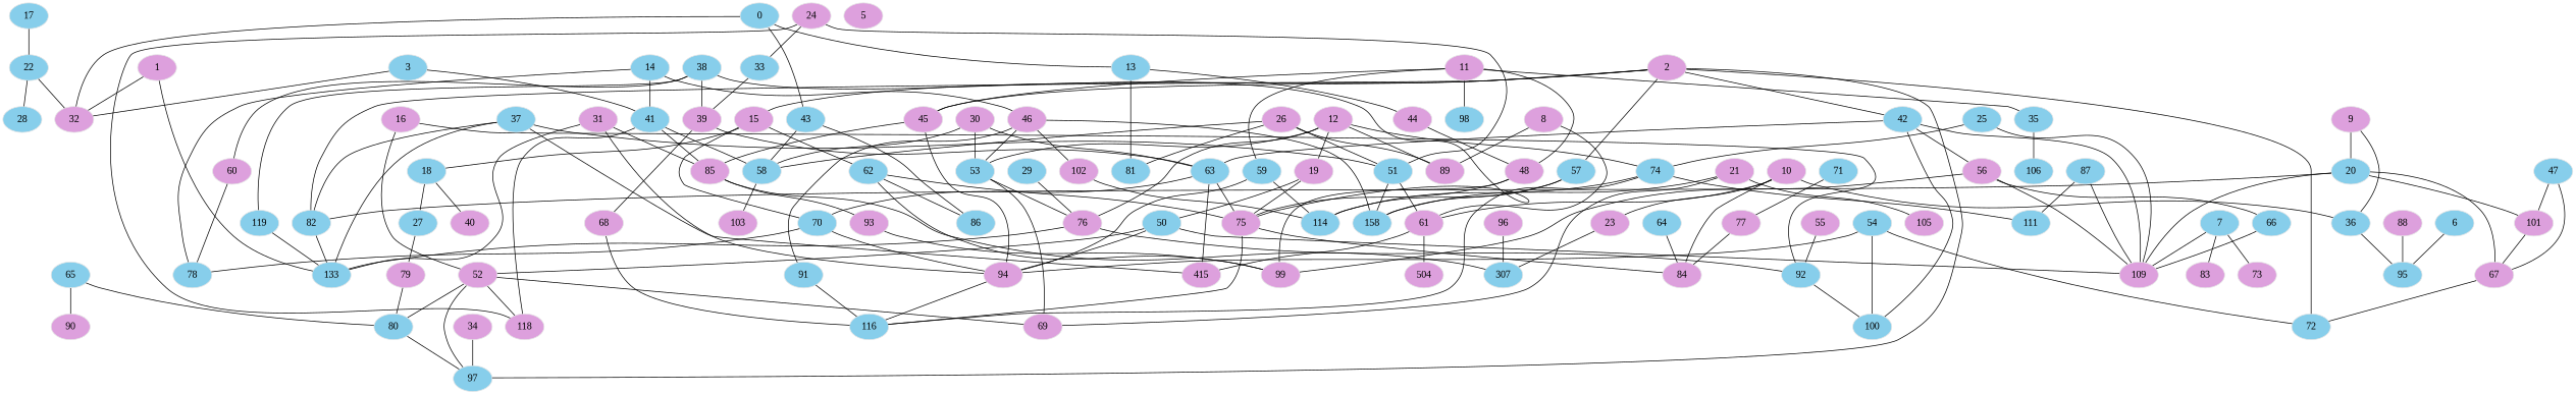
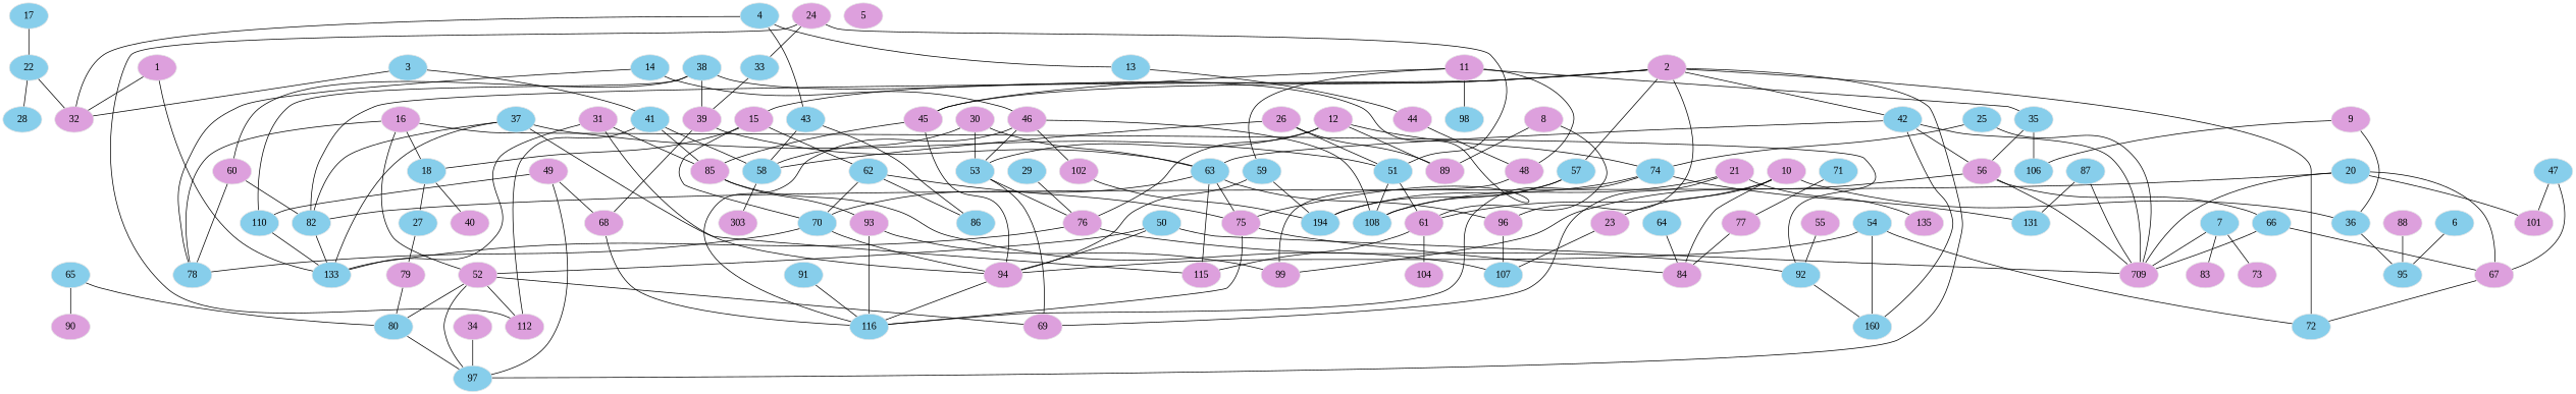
  graph {
    fontname="Liberation Serif"
    node [color=gray90 fillcolor=skyblue fontname="Liberation Serif" style=filled]
    edge [fontname="Liberation Serif"]
    1 [fillcolor=plum]
    32 [fillcolor=plum]
    n3 [label=133]
    2 [fillcolor=plum]
    15 [fillcolor=plum]
    42
    45 [fillcolor=plum]
    57
    72
    82
    96 [fillcolor=plum]
    97
    18
    62
    70
-   109 [fillcolor=plum]
+   109 [fillcolor=plum label=709]
    63
    56 [fillcolor=plum]
-   100
+   100 [label=160]
    85 [fillcolor=plum]
    94 [fillcolor=plum]
-   108 [label=158]
-   114
-   107 [label=307]
+   108
+   114 [label=194]
+   107
    3
    41
-   112 [fillcolor=plum label=118]
+   112 [fillcolor=plum]
    58
-   4 [label=0]
+   4
    13
    43
    44 [fillcolor=plum]
-   81
    86
    5 [fillcolor=plum]
    6
    95
    7
    73 [fillcolor=plum]
    83 [fillcolor=plum]
    8 [fillcolor=plum]
    61 [fillcolor=plum]
    89 [fillcolor=plum]
-   115 [fillcolor=plum label=415]
-   104 [fillcolor=plum label=504]
+   115 [fillcolor=plum]
+   104 [fillcolor=plum]
    9 [fillcolor=plum]
    20
    36
    67 [fillcolor=plum]
    101 [fillcolor=plum]
    10 [fillcolor=plum]
    84 [fillcolor=plum]
    23 [fillcolor=plum]
    68 [fillcolor=plum]
    116
    11 [fillcolor=plum]
    35
    48 [fillcolor=plum]
    59
    98
    106
    75 [fillcolor=plum]
    99 [fillcolor=plum]
    12 [fillcolor=plum]
-   19 [fillcolor=plum]
    53
    74
    76 [fillcolor=plum]
    50
    69 [fillcolor=plum]
-   111
+   111 [label=131]
    92
    14
    46 [fillcolor=plum]
    78
    102 [fillcolor=plum]
    27
    40 [fillcolor=plum]
    16 [fillcolor=plum]
    52 [fillcolor=plum]
    80
    17
    22
    28
    79 [fillcolor=plum]
    21 [fillcolor=plum]
-   105 [fillcolor=plum]
+   105 [fillcolor=plum label=135]
    24 [fillcolor=plum]
    33
    51
    39 [fillcolor=plum]
    25
    26 [fillcolor=plum]
-   103 [fillcolor=plum]
+   103 [fillcolor=plum label=303]
    29
    30 [fillcolor=plum]
    31 [fillcolor=plum]
    93 [fillcolor=plum]
    34 [fillcolor=plum]
    66
    37
    38
    60 [fillcolor=plum]
-   110 [label=119]
+   110
    47
+   49 [fillcolor=plum]
    54
    55 [fillcolor=plum]
    64
    65
    90 [fillcolor=plum]
    77 [fillcolor=plum]
    71
    87
    88 [fillcolor=plum]
    91
    1 -- 32
    1 -- n3
    2 -- 15
    2 -- 42
    2 -- 45
    2 -- 57
    2 -- 72
    2 -- 82
+   2 -- 96
    2 -- 97
    15 -- 18
    15 -- 62
    15 -- 70
    42 -- 109
    42 -- 63
    42 -- 56
    42 -- 100
    45 -- 85
    45 -- 94
    57 -- 108
    57 -- 114
    82 -- n3
    96 -- 107
    18 -- 27
    18 -- 40
    62 -- 86
    62 -- 75
-   62 -- 99
+   62 -- 70
    70 -- 94
    70 -- 78
+   63 -- 96
    63 -- 70
    63 -- 115
    63 -- 75
    56 -- 109
    56 -- 99
    56 -- 66
    85 -- 107
    85 -- 93
    94 -- 116
    3 -- 32
    3 -- 41
    41 -- 85
    41 -- 112
    41 -- 58
    58 -- 103
    4 -- 32
    4 -- 13
    4 -- 43
    13 -- 44
-   13 -- 81
    43 -- 58
    43 -- 86
    44 -- 48
    6 -- 95
    7 -- 109
    7 -- 73
    7 -- 83
    8 -- 61
    8 -- 89
    61 -- 115
    61 -- 104
-   9 -- 20
+   9 -- 106
    9 -- 36
    20 -- 82
    20 -- 109
    20 -- 67
    20 -- 101
    36 -- 95
    67 -- 72
    10 -- 61
    10 -- 36
    10 -- 84
    10 -- 23
    23 -- 107
    68 -- 116
    11 -- 45
    11 -- 35
    11 -- 48
    11 -- 59
    11 -- 98
+   35 -- 56
    35 -- 106
-   48 -- 75
    48 -- 99
    59 -- 94
    59 -- 114
    75 -- 84
    75 -- 116
    12 -- 89
-   12 -- 19
    12 -- 53
    12 -- 74
    12 -- 76
-   19 -- 75
-   19 -- 50
    53 -- 76
    53 -- 69
    74 -- 114
    74 -- 116
    74 -- 111
    76 -- n3
    76 -- 92
    50 -- 109
    50 -- 94
    50 -- 52
    92 -- 100
-   14 -- 41
    14 -- 46
    14 -- 78
    46 -- 108
-   46 -- 91
+   46 -- 116
    46 -- 53
    46 -- 102
    102 -- 114
    27 -- 79
+   16 -- 18
    16 -- 92
+   16 -- 78
    16 -- 52
    52 -- 97
    52 -- 112
    52 -- 69
    52 -- 80
    80 -- 97
    17 -- 22
    22 -- 32
    22 -- 28
    79 -- 80
    21 -- 108
    21 -- 69
    21 -- 105
    24 -- 112
    24 -- 33
    24 -- 51
    33 -- 39
    51 -- 108
    51 -- 61
    39 -- 63
    39 -- 68
    25 -- 109
    25 -- 74
    26 -- 58
-   26 -- 81
    26 -- 89
    26 -- 51
    29 -- 76
    30 -- 63
    30 -- 58
    30 -- 53
    31 -- n3
    31 -- 85
    31 -- 94
+   93 -- 116
    93 -- 99
    34 -- 97
    66 -- 109
-   101 -- 67
+   66 -- 67
    37 -- n3
    37 -- 82
    37 -- 115
    37 -- 51
    38 -- 75
    38 -- 39
    38 -- 60
    38 -- 110
+   60 -- 82
    60 -- 78
    110 -- n3
    47 -- 67
    47 -- 101
+   49 -- 97
+   49 -- 68
+   49 -- 110
    54 -- 72
    54 -- 100
    54 -- 94
    55 -- 92
    64 -- 84
    65 -- 80
    65 -- 90
    77 -- 84
    71 -- 77
    87 -- 109
    87 -- 111
    88 -- 95
    91 -- 116
  }
